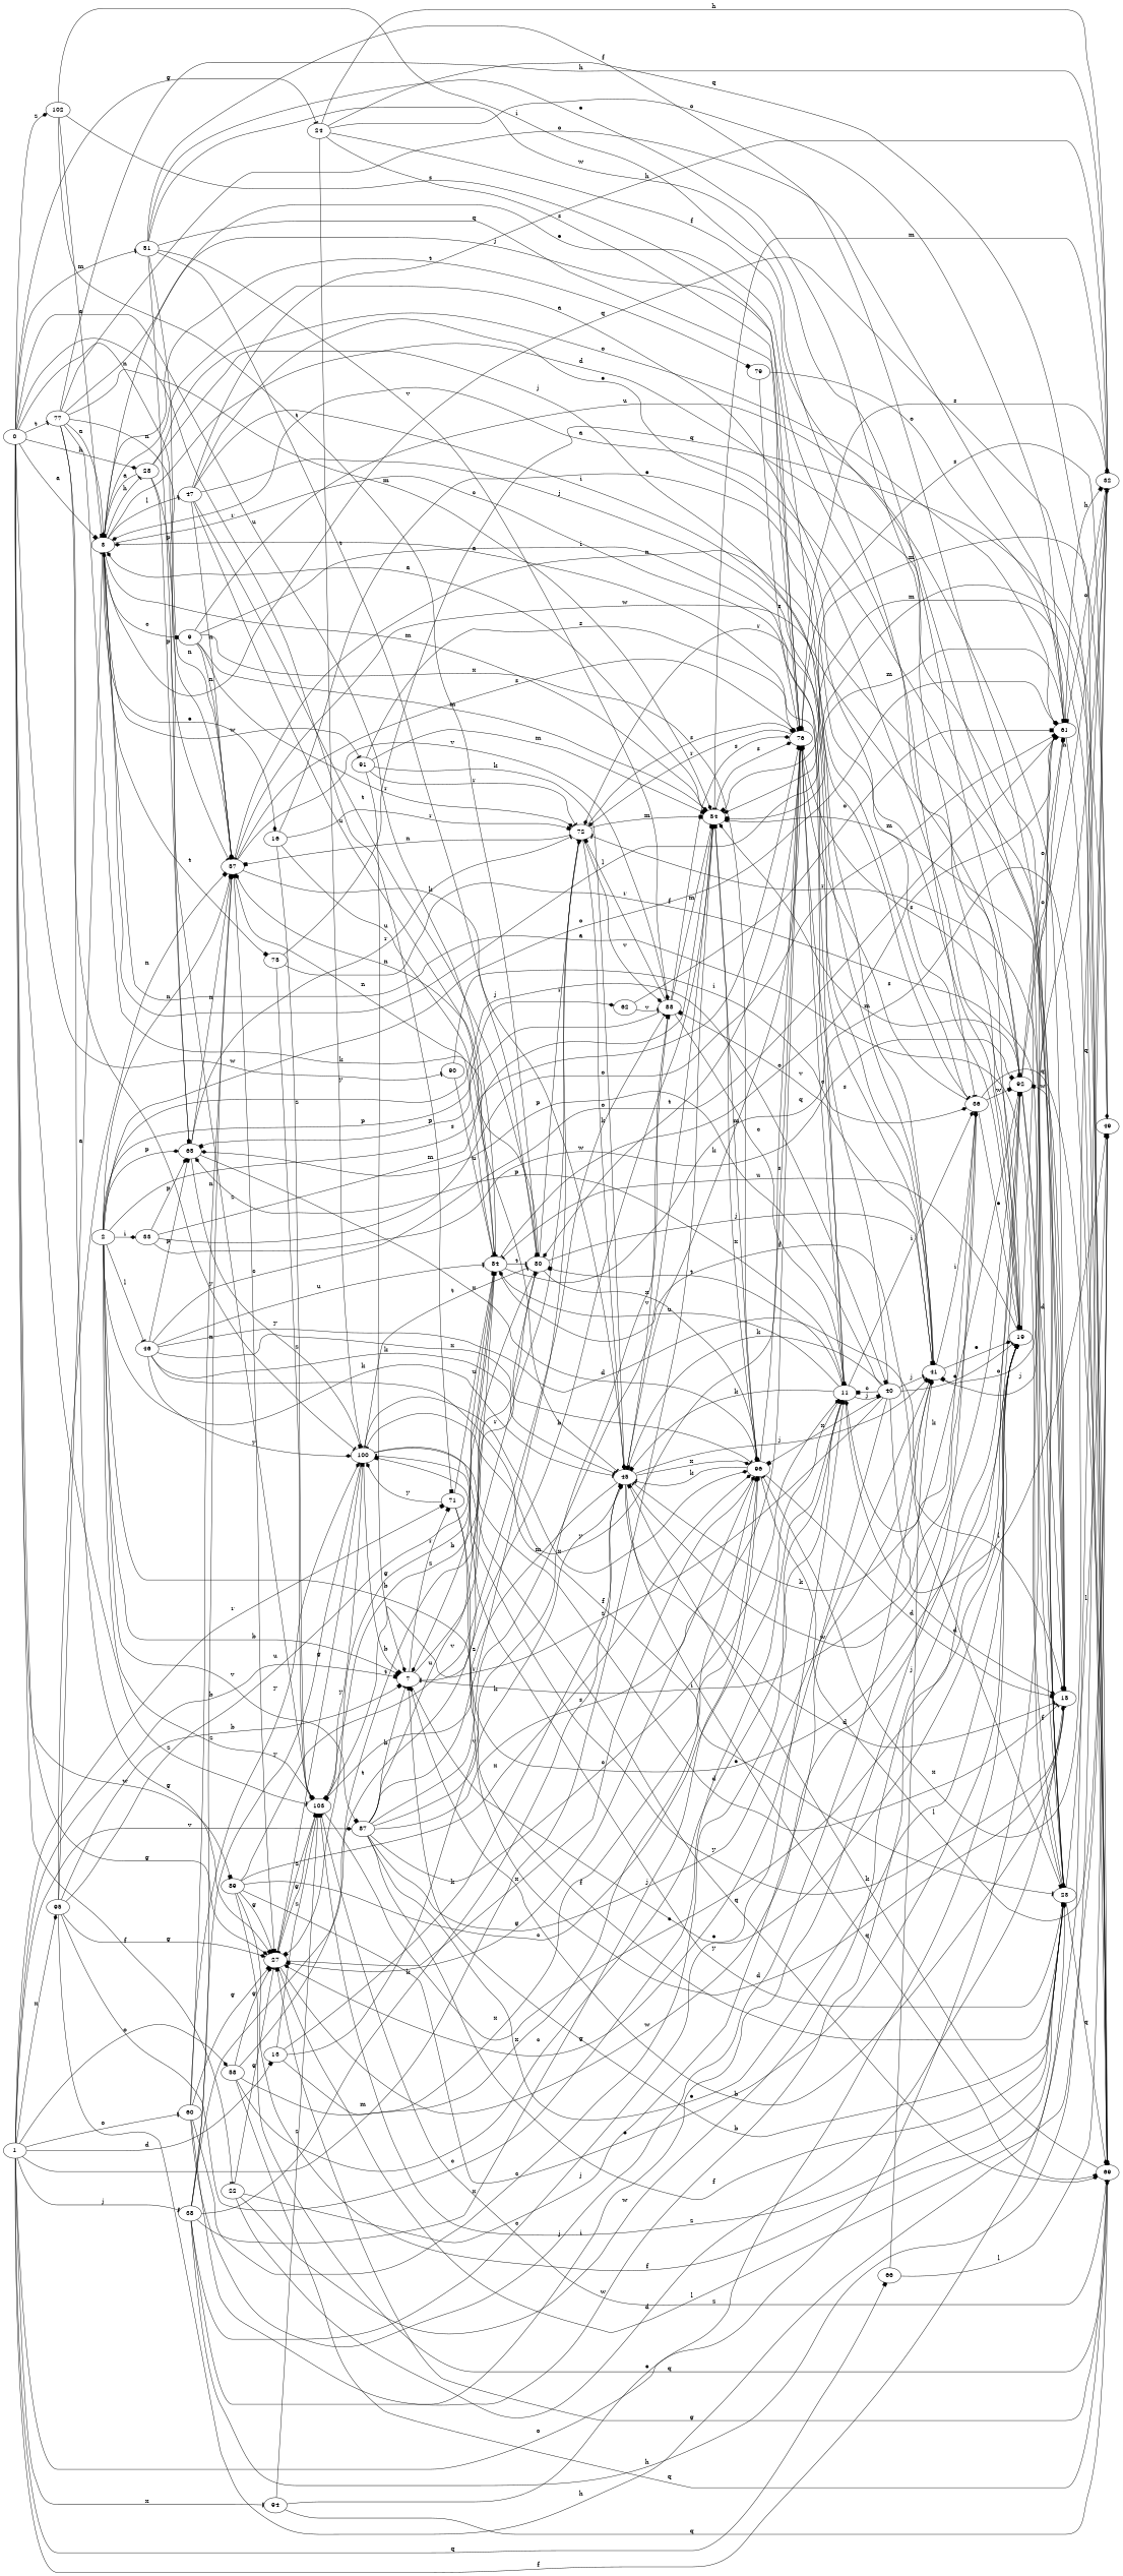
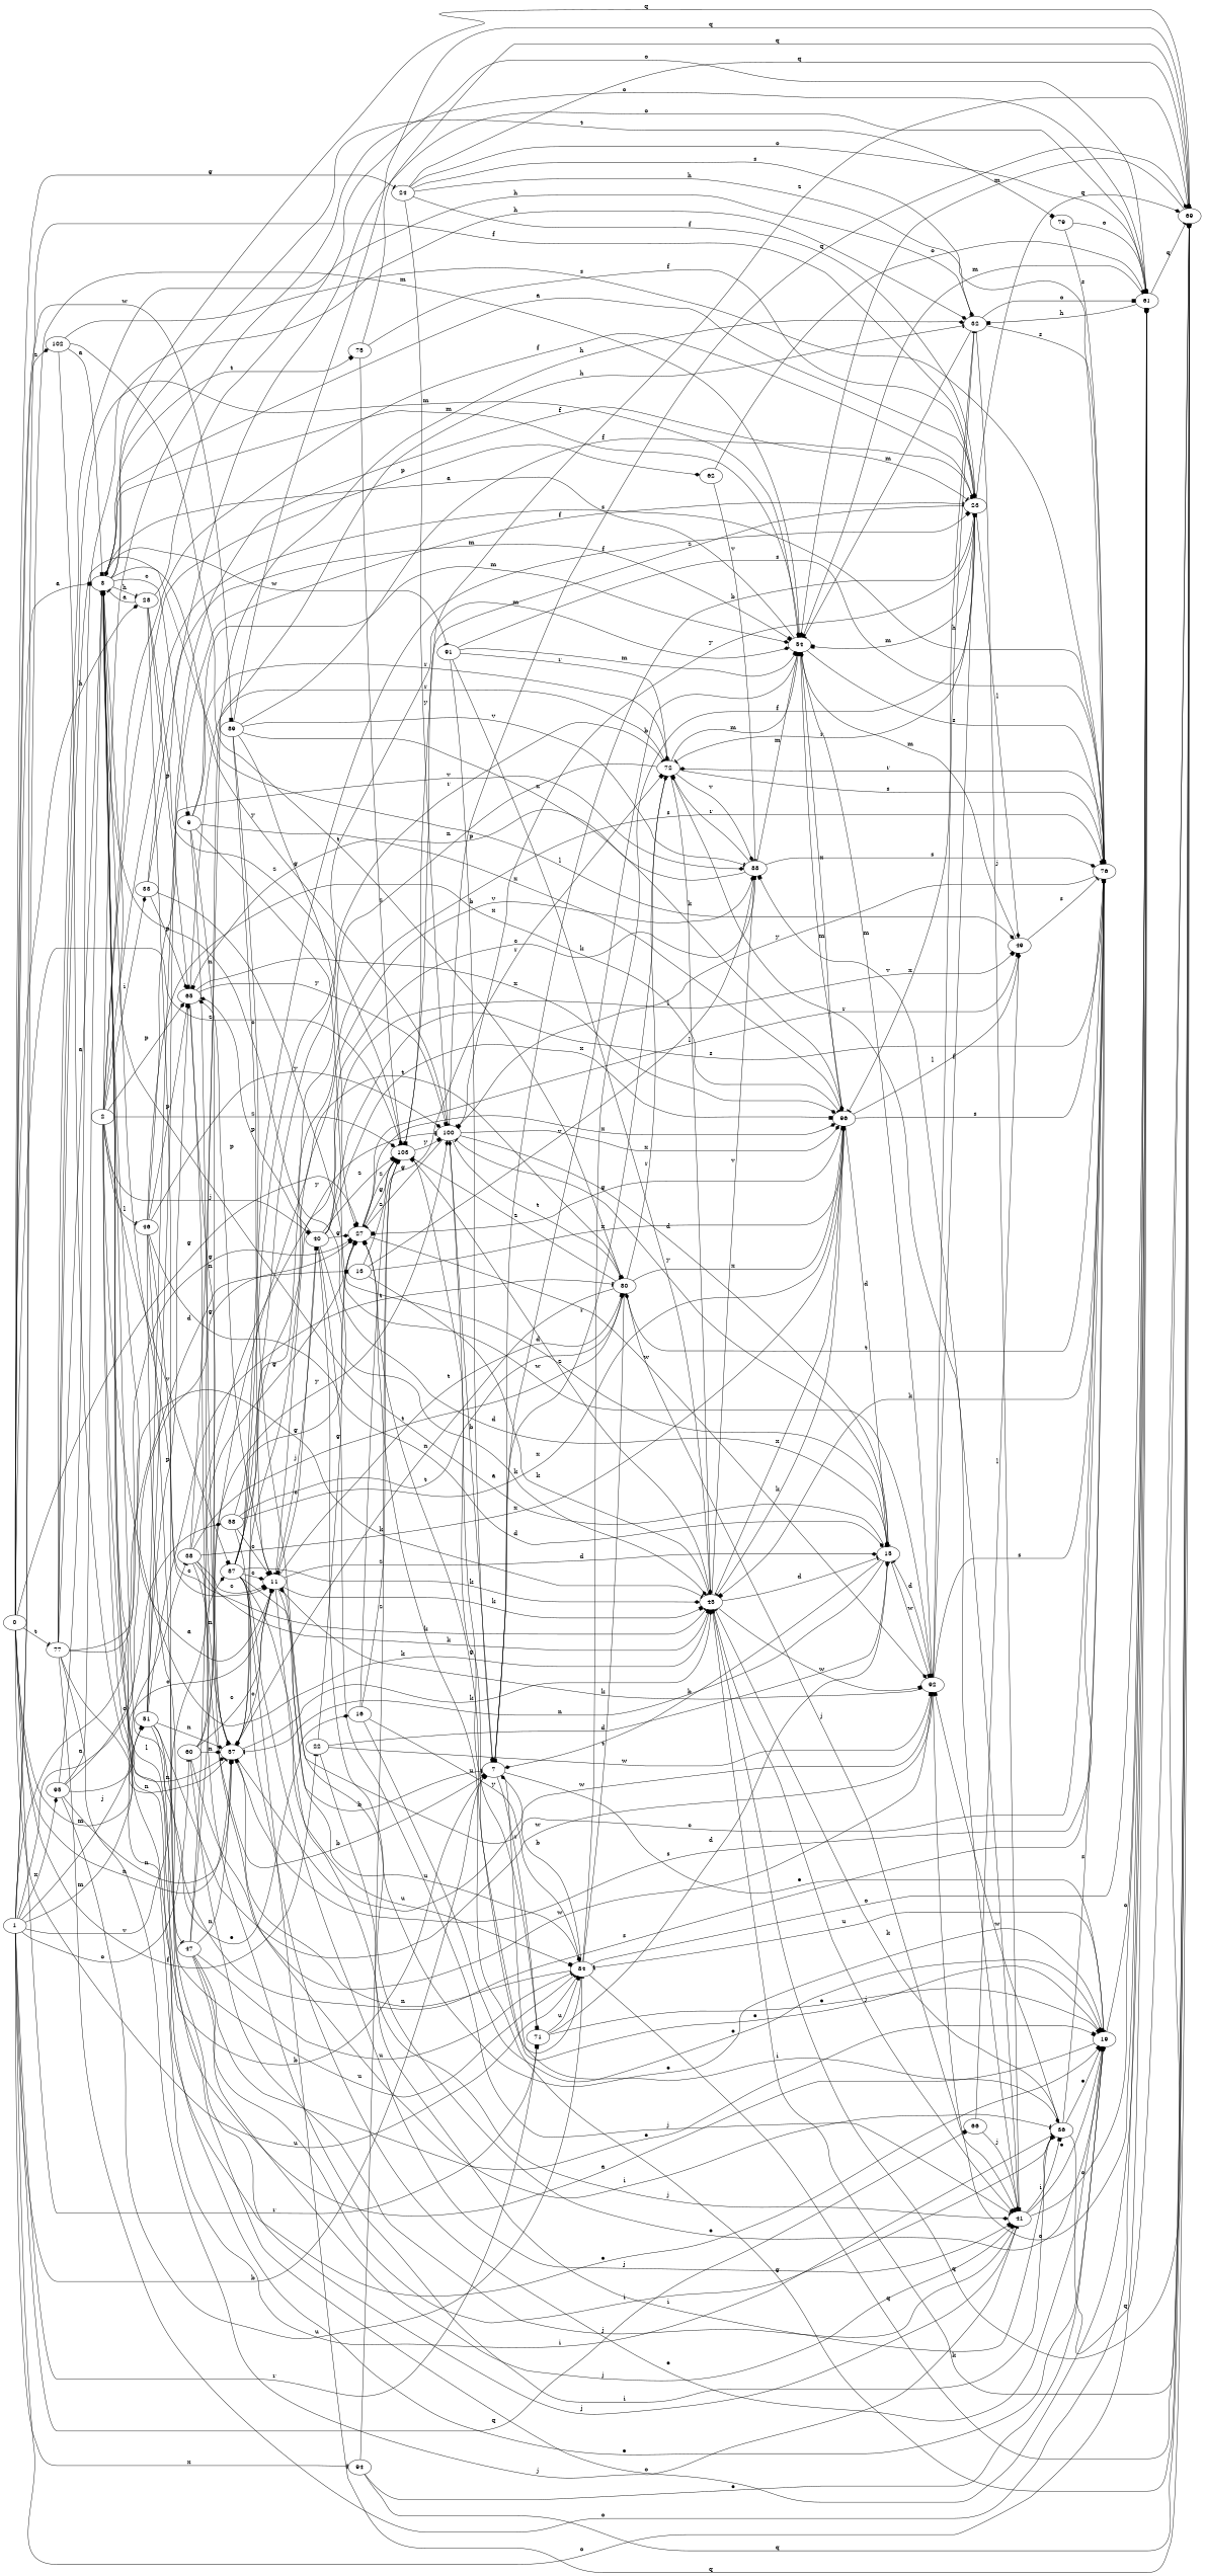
  strict digraph {
    rankdir=LR
    edge [arrowhead=box]
    0
    3
    22
    24
    27
    28
    51
    57
    71
    77
    84
    89
-   90
    102
    103
    54
    9
    11
    15
    16
    19
    47
    49
    69
    n25 [label=75]
    79
    91
    92
    41
    100
    23
    61
    76
    32
    96
    65
    80
    88
    45
    7
    36
    1
    13
    38
    58
    60
    66
    87
    94
    95
    72
    2
    33
    40
    46
    62
    0 -> 3 [label=a]
    0 -> 22 [arrowhead=tee label=f]
    0 -> 24 [arrowhead=tee label=g]
    0 -> 27 [arrowhead=diamond label=g]
    0 -> 28 [arrowhead=diamond label=h]
    0 -> 51 [arrowhead=tee label=m]
    0 -> 57 [arrowhead=diamond label=n]
    0 -> 71 [label=r]
    0 -> 77 [arrowhead=tee label=t]
    0 -> 84 [arrowhead=tee label=u]
    0 -> 89 [label=w]
-   0 -> 90 [arrowhead=tee label=w]
    0 -> 102 [arrowhead=diamond label=z]
    0 -> 103 [arrowhead=tee label=z]
    3 -> 28 [arrowhead=tee label=h]
    3 -> 54 [label=m]
    3 -> 9 [label=c]
    3 -> 11 [label=c]
    3 -> 15 [arrowhead=diamond label=d]
    3 -> 16 [arrowhead=diamond label=e]
    3 -> 19 [label=e]
    3 -> 47 [arrowhead=tee label=l]
    3 -> 49 [arrowhead=diamond label=l]
    3 -> 69 [arrowhead=tee label=q]
    3 -> n25 [label=t]
    3 -> 79 [label=t]
    3 -> 91 [arrowhead=tee label=w]
    22 -> 27 [arrowhead=tee label=g]
    22 -> 15 [arrowhead=diamond label=d]
    22 -> 92 [label=w]
    22 -> 41 [arrowhead=diamond label=j]
    24 -> 69 [label=q]
    24 -> 100 [arrowhead=tee label=y]
    24 -> 23 [arrowhead=diamond label=f]
    24 -> 61 [label=o]
    24 -> 76 [arrowhead=diamond label=s]
    24 -> 32 [arrowhead=tee label=h]
    27 -> 103 [label=z]
    27 -> 49 [label=l]
    27 -> 92 [arrowhead=diamond label=w]
    27 -> 96 [arrowhead=diamond label=x]
    28 -> 3 [arrowhead=tee label=a]
    28 -> 103 [arrowhead=diamond label=z]
    28 -> 41 [arrowhead=tee label=j]
    28 -> 61 [arrowhead=diamond label=o]
    28 -> 65 [label=p]
    51 -> 57 [arrowhead=diamond label=n]
    51 -> 19 [label=e]
    51 -> 92 [arrowhead=tee label=w]
    51 -> 23 [arrowhead=tee label=f]
-   51 -> 76 [label=q]
+   51 -> 76 [label=s]
    51 -> 65 [arrowhead=diamond label=p]
    51 -> 80 [arrowhead=tee label=t]
    51 -> 88 [arrowhead=diamond label=v]
-   57 -> 27 [label=c]
+   57 -> 11 [label=c]
    57 -> 92 [label=w]
    57 -> 76 [arrowhead=diamond label=s]
    57 -> 88 [arrowhead=diamond label=v]
    57 -> 45 [arrowhead=diamond label=k]
    71 -> 84 [label=u]
    71 -> 15 [arrowhead=tee label=d]
    71 -> 19 [label=e]
    71 -> 100 [arrowhead=diamond label=y]
    77 -> 3 [arrowhead=diamond label=a]
    77 -> 27 [label=g]
    77 -> 57 [arrowhead=tee label=n]
    77 -> 54 [arrowhead=diamond label=m]
    77 -> 41 [arrowhead=tee label=j]
    77 -> 100 [arrowhead=tee label=y]
    77 -> 61 [label=o]
    77 -> 32 [arrowhead=diamond label=h]
    77 -> 45 [arrowhead=tee label=k]
    84 -> 27 [label=g]
    84 -> 57 [label=n]
    84 -> 69 [label=q]
    84 -> 23 [label=f]
    84 -> 61 [arrowhead=diamond label=o]
    84 -> 80 [arrowhead=tee label=t]
    84 -> 7 [arrowhead=diamond label=b]
    89 -> 27 [label=g]
    89 -> 11 [label=c]
    89 -> 19 [label=e]
    89 -> 69 [arrowhead=diamond label=q]
    89 -> 23 [label=f]
    89 -> 96 [arrowhead=diamond label=x]
    89 -> 88 [arrowhead=tee label=v]
-   90 -> 84 [arrowhead=tee label=u]
-   90 -> 36 [arrowhead=diamond label=i]
    102 -> 3 [label=a]
    102 -> 76 [arrowhead=diamond label=s]
    102 -> 80 [label=t]
    102 -> 36 [arrowhead=tee label=i]
    103 -> 27 [arrowhead=tee label=g]
    103 -> 19 [label=e]
    103 -> 100 [label=y]
    54 -> 3 [arrowhead=diamond label=a]
    54 -> 76 [arrowhead=diamond label=s]
    54 -> 96 [arrowhead=diamond label=x]
    54 -> 7 [arrowhead=tee label=b]
    9 -> 57 [arrowhead=tee label=n]
    9 -> 54 [arrowhead=diamond label=m]
-   9 -> 15 [label=u]
+   9 -> 15 [label=d]
    9 -> 96 [arrowhead=tee label=x]
    9 -> 36 [arrowhead=tee label=i]
    9 -> 72 [arrowhead=diamond label=r]
    11 -> 3 [arrowhead=diamond label=a]
    11 -> 84 [arrowhead=diamond label=u]
    11 -> 15 [arrowhead=diamond label=d]
    11 -> 65 [arrowhead=diamond label=p]
    11 -> 80 [label=t]
    11 -> 45 [label=k]
    11 -> 36 [arrowhead=diamond label=i]
    11 -> 40 [label=j]
    15 -> 3 [arrowhead=diamond label=a]
    15 -> 57 [arrowhead=tee label=n]
    15 -> 92 [label=w]
    15 -> 100 [arrowhead=tee label=y]
    15 -> 7 [arrowhead=diamond label=b]
    16 -> 84 [arrowhead=diamond label=u]
    16 -> 103 [arrowhead=diamond label=z]
    16 -> 19 [arrowhead=diamond label=e]
    16 -> 72 [label=r]
    19 -> 3 [label=a]
    19 -> 84 [arrowhead=tee label=u]
    19 -> 61 [label=o]
    47 -> 57 [label=n]
    47 -> 84 [arrowhead=tee label=u]
    47 -> 19 [label=e]
    47 -> 41 [label=j]
    47 -> 32 [arrowhead=diamond label=h]
    47 -> 80 [arrowhead=tee label=t]
    47 -> 36 [arrowhead=tee label=i]
    49 -> 54 [label=m]
    49 -> 76 [arrowhead=tee label=s]
    69 -> 27 [label=g]
    69 -> 103 [arrowhead=tee label=z]
    69 -> 54 [arrowhead=diamond label=m]
    69 -> 45 [label=k]
    n25 -> 103 [arrowhead=tee label=z]
    n25 -> 69 [arrowhead=diamond label=q]
    n25 -> 23 [arrowhead=tee label=f]
    79 -> 61 [label=o]
    79 -> 76 [label=s]
    91 -> 54 [label=m]
    91 -> 76 [arrowhead=tee label=s]
    91 -> 45 [arrowhead=diamond label=k]
    91 -> 7 [arrowhead=diamond label=b]
    91 -> 72 [arrowhead=tee label=r]
    92 -> 54 [arrowhead=diamond label=m]
    92 -> 11 [arrowhead=diamond label=k]
    92 -> 15 [arrowhead=tee label=d]
    92 -> 23 [arrowhead=tee label=f]
    92 -> 61 [arrowhead=diamond label=o]
    92 -> 76 [label=s]
    92 -> 32 [arrowhead=tee label=h]
    41 -> 19 [arrowhead=diamond label=e]
    41 -> 61 [arrowhead=tee label=o]
    41 -> 88 [label=v]
    41 -> 36 [label=i]
    41 -> 72 [arrowhead=diamond label=r]
    100 -> 27 [arrowhead=tee label=g]
    100 -> 15 [arrowhead=tee label=d]
    100 -> 69 [arrowhead=diamond label=q]
    100 -> 96 [arrowhead=diamond label=x]
    100 -> 80 [arrowhead=tee label=t]
    100 -> 7 [label=b]
    23 -> 3 [arrowhead=diamond label=a]
    23 -> 103 [label=z]
    23 -> 54 [label=m]
    23 -> 49 [arrowhead=diamond label=l]
    23 -> 69 [arrowhead=diamond label=q]
    23 -> 100 [label=y]
    23 -> 7 [label=b]
    23 -> 72 [arrowhead=tee label=r]
    61 -> 54 [label=m]
    61 -> 69 [arrowhead=tee label=q]
    61 -> 32 [label=h]
    76 -> 11 [arrowhead=tee label=c]
    76 -> 100 [arrowhead=tee label=y]
    76 -> 80 [arrowhead=diamond label=t]
    76 -> 45 [label=k]
    76 -> 72 [arrowhead=diamond label=r]
    32 -> 54 [arrowhead=tee label=m]
    32 -> 41 [label=j]
    32 -> 61 [label=o]
    32 -> 76 [arrowhead=diamond label=s]
    32 -> 96 [arrowhead=tee label=x]
    96 -> 27 [label=g]
    96 -> 54 [label=m]
    96 -> 15 [label=d]
    96 -> 49 [arrowhead=diamond label=l]
    96 -> 76 [arrowhead=tee label=s]
    96 -> 45 [arrowhead=tee label=k]
    65 -> 57 [arrowhead=tee label=n]
    65 -> 100 [label=y]
    65 -> 96 [arrowhead=diamond label=x]
-   95 -> 7 [label=b]
+   65 -> 7 [label=b]
    65 -> 72 [arrowhead=tee label=r]
    80 -> 57 [arrowhead=diamond label=n]
    80 -> 103 [arrowhead=tee label=z]
    80 -> 41 [label=j]
    80 -> 96 [label=x]
    80 -> 72 [arrowhead=tee label=r]
    88 -> 54 [label=m]
    88 -> 11 [arrowhead=tee label=c]
    88 -> 76 [arrowhead=diamond label=s]
    88 -> 65 [label=p]
    88 -> 72 [label=r]
    45 -> 103 [label=z]
    45 -> 15 [arrowhead=tee label=d]
    45 -> 69 [label=q]
    45 -> 92 [label=w]
    45 -> 41 [label=j]
    45 -> 96 [arrowhead=diamond label=x]
    45 -> 88 [label=v]
    7 -> 71 [label=r]
    7 -> 19 [arrowhead=tee label=e]
    7 -> 36 [arrowhead=diamond label=i]
    7 -> 72 [arrowhead=diamond label=r]
    36 -> 19 [arrowhead=diamond label=e]
    36 -> 69 [arrowhead=diamond label=q]
    36 -> 92 [label=w]
    36 -> 76 [arrowhead=diamond label=s]
    36 -> 45 [arrowhead=tee label=k]
+   1 -> 51 [label=m]
    1 -> 71 [label=r]
    1 -> 54 [label=m]
    1 -> 23 [arrowhead=diamond label=f]
    1 -> 61 [arrowhead=tee label=o]
    1 -> 7 [label=b]
    1 -> 13 [label=d]
    1 -> 38 [arrowhead=tee label=j]
    1 -> 58 [arrowhead=diamond label=o]
    1 -> 60 [arrowhead=tee label=o]
    1 -> 66 [label=q]
    1 -> 87 [arrowhead=diamond label=v]
    1 -> 94 [arrowhead=tee label=x]
    1 -> 95 [arrowhead=diamond label=x]
    13 -> 103 [arrowhead=tee label=z]
    13 -> 96 [arrowhead=diamond label=x]
    13 -> 88 [label=v]
    13 -> 45 [arrowhead=tee label=k]
    38 -> 57 [arrowhead=diamond label=n]
    38 -> 11 [label=c]
    38 -> 100 [arrowhead=tee label=y]
    38 -> 32 [arrowhead=tee label=h]
    38 -> 96 [label=x]
    38 -> 80 [arrowhead=diamond label=t]
    38 -> 45 [label=k]
    38 -> 36 [arrowhead=diamond label=i]
    58 -> 27 [arrowhead=diamond label=g]
    58 -> 11 [label=c]
    58 -> 69 [arrowhead=tee label=q]
    58 -> 96 [arrowhead=diamond label=x]
    58 -> 80 [arrowhead=tee label=t]
    60 -> 27 [label=g]
    60 -> 57 [arrowhead=diamond label=n]
    60 -> 11 [arrowhead=tee label=c]
    60 -> 92 [arrowhead=tee label=w]
    60 -> 41 [arrowhead=tee label=j]
    60 -> 100 [arrowhead=diamond label=y]
    66 -> 49 [arrowhead=diamond label=l]
    66 -> 41 [arrowhead=diamond label=j]
    87 -> 84 [label=u]
    87 -> 54 [arrowhead=diamond label=m]
    87 -> 11 [arrowhead=diamond label=c]
    87 -> 19 [label=e]
    87 -> 41 [label=j]
    87 -> 23 [label=f]
    87 -> 76 [label=s]
    87 -> 45 [arrowhead=diamond label=k]
    87 -> 7 [arrowhead=tee label=b]
    87 -> 72 [arrowhead=tee label=r]
    94 -> 103 [label=z]
    94 -> 19 [arrowhead=tee label=e]
    94 -> 69 [arrowhead=tee label=q]
    95 -> 3 [arrowhead=tee label=a]
    95 -> 27 [arrowhead=diamond label=g]
    95 -> 57 [label=n]
    95 -> 84 [arrowhead=tee label=u]
    95 -> 11 [arrowhead=tee label=c]
    95 -> 32 [arrowhead=diamond label=h]
    72 -> 57 [label=n]
    72 -> 54 [label=m]
    72 -> 76 [arrowhead=diamond label=s]
    72 -> 88 [arrowhead=diamond label=v]
    72 -> 45 [arrowhead=diamond label=k]
    2 -> 57 [arrowhead=diamond label=n]
    2 -> 103 [arrowhead=diamond label=z]
    2 -> 23 [arrowhead=tee label=f]
    2 -> 61 [label=o]
    2 -> 76 [label=s]
    2 -> 65 [arrowhead=diamond label=p]
    2 -> 45 [arrowhead=tee label=k]
    2 -> 7 [label=b]
    2 -> 87 [label=v]
    2 -> 33 [arrowhead=diamond label=i]
    2 -> 40 [label=j]
    2 -> 46 [arrowhead=tee label=l]
    2 -> 62 [arrowhead=diamond label=p]
    33 -> 54 [label=m]
    33 -> 92 [label=w]
    33 -> 61 [label=o]
    33 -> 65 [arrowhead=diamond label=p]
    40 -> 27 [arrowhead=diamond label=g]
    40 -> 103 [label=z]
    40 -> 11 [label=c]
    40 -> 19 [arrowhead=tee label=e]
    40 -> 49 [label=l]
    40 -> 41 [arrowhead=tee label=j]
    40 -> 76 [arrowhead=diamond label=s]
    40 -> 96 [label=x]
    40 -> 65 [arrowhead=diamond label=p]
    40 -> 45 [arrowhead=diamond label=k]
    46 -> 84 [arrowhead=tee label=u]
    46 -> 15 [arrowhead=diamond label=d]
    46 -> 100 [arrowhead=diamond label=y]
    46 -> 23 [arrowhead=tee label=f]
    46 -> 61 [label=o]
    46 -> 96 [arrowhead=tee label=x]
    46 -> 65 [label=p]
    46 -> 45 [arrowhead=tee label=k]
    62 -> 61 [label=o]
    62 -> 88 [arrowhead=tee label=v]
  }
